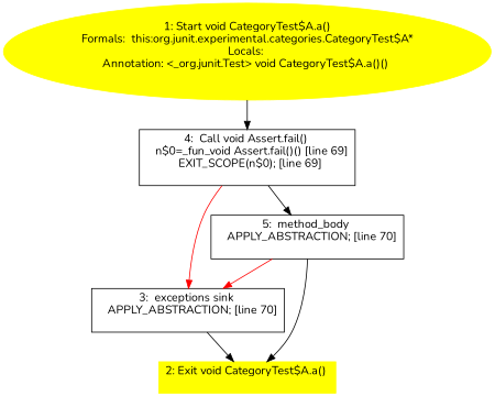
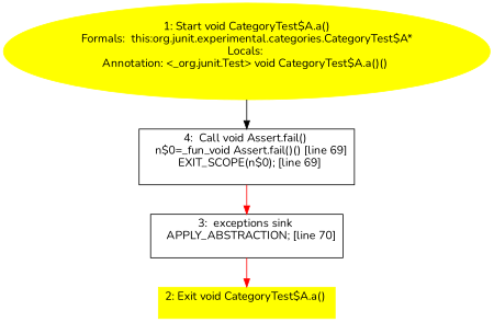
  digraph {
    fontname=Nunito
    node [fontname=Nunito shape=box]
    edge [fontname=Nunito]
    n1 [color=yellow label="1: Start void CategoryTest$A.a()\nFormals:  this:org.junit.experimental.categories.CategoryTest$A*\nLocals: \nAnnotation: <_org.junit.Test> void CategoryTest$A.a()() \n  " style=filled shape=""]
    n2 [label="4:  Call void Assert.fail() \n   n$0=_fun_void Assert.fail()() [line 69]\n  EXIT_SCOPE(n$0); [line 69]\n "]
    n3 [label="3:  exceptions sink \n   APPLY_ABSTRACTION; [line 70]\n "]
-   n4 [label="5:  method_body \n   APPLY_ABSTRACTION; [line 70]\n "]
    n5 [color=yellow label="2: Exit void CategoryTest$A.a() \n  " style=filled]
    n1 -> n2
    n2 -> n3 [color=red]
-   n2 -> n4
-   n3 -> n5
-   n4 -> n3 [color=red]
-   n4 -> n5
+   n3 -> n5 [color=red]
  }
